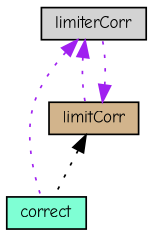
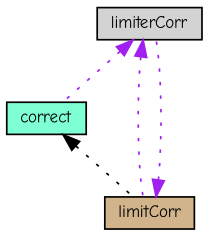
  digraph {
    fontname="Comic Neue"
    rankdir=TB
    node [color=black fontname="Comic Neue" fontsize=10 shape=record style=filled]
    edge [color=purple dir=back fontname="Comic Neue" fontsize=10 labelfontname=Helvetica labelfontsize=10 style=dotted]
    n1 [fillcolor=lightgrey fontcolor=black height=0.2 label=limiterCorr width=0.4]
    n2 [fillcolor=aquamarine height=0.2 label=correct width=0.4]
    n3 [fillcolor=tan height=0.2 label=limitCorr width=0.4]
    n1 -> n2
    n1 -> n3
    n3 -> n1
-   n3 -> n2 [color=black]
+   n2 -> n3 [color=black]
  }
